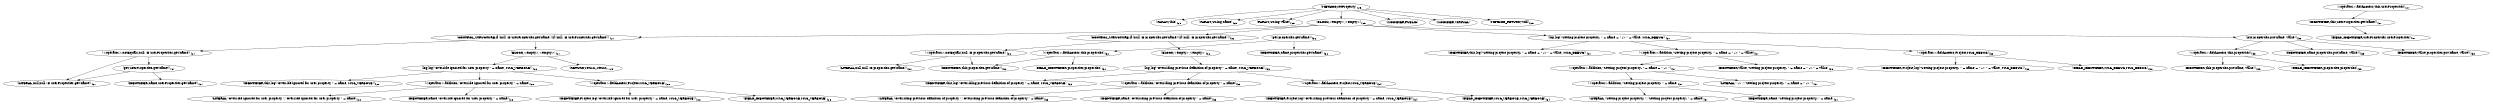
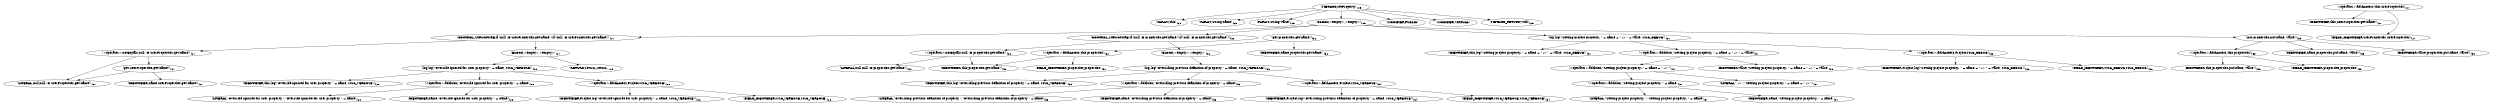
  digraph {
    n1 [label=<(METHOD,setProperty)<SUB>425</SUB>>]
    n2 [label=<(PARAM,this)<SUB>425</SUB>>]
    n3 [label=<(PARAM,String name)<SUB>425</SUB>>]
    n4 [label=<(PARAM,String value)<SUB>425</SUB>>]
    n5 [label=<(BLOCK,&lt;empty&gt;,&lt;empty&gt;)<SUB>425</SUB>>]
    n6 [label=<(MODIFIER,PUBLIC)>]
    n7 [label=<(MODIFIER,VIRTUAL)>]
    n8 [label=<(METHOD_RETURN,void)<SUB>425</SUB>>]
    n9 [label=<(CONTROL_STRUCTURE,if (null != userProperties.get(name)),if (null != userProperties.get(name)))<SUB>427</SUB>>]
    n10 [label=<(CONTROL_STRUCTURE,if (null != properties.get(name)),if (null != properties.get(name)))<SUB>432</SUB>>]
    n11 [label=<(log,log(&quot;Setting project property: &quot; + name + &quot; -&gt; &quot; + value, MSG_DEBUG))<SUB>437</SUB>>]
    n12 [label=<(put,properties.put(name, value))<SUB>439</SUB>>]
    n13 [label=<(&lt;operator&gt;.notEquals,null != userProperties.get(name))<SUB>427</SUB>>]
    n14 [label=<(BLOCK,&lt;empty&gt;,&lt;empty&gt;)<SUB>427</SUB>>]
    n15 [label=<(&lt;operator&gt;.notEquals,null != properties.get(name))<SUB>432</SUB>>]
    n16 [label=<(BLOCK,&lt;empty&gt;,&lt;empty&gt;)<SUB>432</SUB>>]
    n17 [label=<(IDENTIFIER,this,log(&quot;Setting project property: &quot; + name + &quot; -&gt; &quot; + value, MSG_DEBUG))<SUB>437</SUB>>]
    n18 [label=<(&lt;operator&gt;.addition,&quot;Setting project property: &quot; + name + &quot; -&gt; &quot; + value)<SUB>437</SUB>>]
    n19 [label=<(&lt;operator&gt;.fieldAccess,Project.MSG_DEBUG)<SUB>438</SUB>>]
    n20 [label=<(&lt;operator&gt;.fieldAccess,this.properties)<SUB>439</SUB>>]
    n21 [label=<(IDENTIFIER,name,properties.put(name, value))<SUB>439</SUB>>]
    n22 [label=<(IDENTIFIER,value,properties.put(name, value))<SUB>439</SUB>>]
    n23 [label=<(LITERAL,null,null != userProperties.get(name))<SUB>427</SUB>>]
    n24 [label=<(get,userProperties.get(name))<SUB>467</SUB>>]
    n25 [label=<(log,log(&quot;Override ignored for user property &quot; + name, MSG_VERBOSE))<SUB>428</SUB>>]
    n26 [label=<(RETURN,return;,return;)<SUB>129</SUB>>]
    n27 [label=<(IDENTIFIER,name,userProperties.get(name))<SUB>427</SUB>>]
    n28 [label=<(&lt;operator&gt;.fieldAccess,this.userProperties)<SUB>427</SUB>>]
    n29 [label=<(IDENTIFIER,this,userProperties.get(name))<SUB>427</SUB>>]
-   n30 [label=<(FIELD_IDENTIFIER,userProperties,userProperties)<SUB>457</SUB>>]
+   n30 [label=<(FIELD_IDENTIFIER,userProperties,userProperties)<SUB>427</SUB>>]
    n31 [label=<(IDENTIFIER,this,log(&quot;Override ignored for user property &quot; + name, MSG_VERBOSE))<SUB>428</SUB>>]
    n32 [label=<(&lt;operator&gt;.addition,&quot;Override ignored for user property &quot; + name)<SUB>428</SUB>>]
    n33 [label=<(&lt;operator&gt;.fieldAccess,Project.MSG_VERBOSE)<SUB>428</SUB>>]
    n34 [label=<(LITERAL,&quot;Override ignored for user property &quot;,&quot;Override ignored for user property &quot; + name)<SUB>428</SUB>>]
    n35 [label=<(IDENTIFIER,name,&quot;Override ignored for user property &quot; + name)<SUB>428</SUB>>]
    n36 [label=<(IDENTIFIER,Project,log(&quot;Override ignored for user property &quot; + name, MSG_VERBOSE))<SUB>428</SUB>>]
    n37 [label=<(FIELD_IDENTIFIER,MSG_VERBOSE,MSG_VERBOSE)<SUB>428</SUB>>]
    n38 [label=<(LITERAL,null,null != properties.get(name))<SUB>432</SUB>>]
    n39 [label=<(IDENTIFIER,this,properties.get(name))<SUB>432</SUB>>]
    n40 [label=<(log,log(&quot;Overriding previous definition of property &quot; + name, MSG_VERBOSE))<SUB>433</SUB>>]
    n41 [label=<(get,properties.get(name))<SUB>432</SUB>>]
    n42 [label=<(&lt;operator&gt;.fieldAccess,this.properties)<SUB>432</SUB>>]
    n43 [label=<(IDENTIFIER,name,properties.get(name))<SUB>432</SUB>>]
    n44 [label=<(FIELD_IDENTIFIER,properties,properties)<SUB>432</SUB>>]
    n45 [label=<(IDENTIFIER,this,log(&quot;Overriding previous definition of property &quot; + name, MSG_VERBOSE))<SUB>433</SUB>>]
    n46 [label=<(&lt;operator&gt;.addition,&quot;Overriding previous definition of property &quot; + name)<SUB>433</SUB>>]
    n47 [label=<(&lt;operator&gt;.fieldAccess,Project.MSG_VERBOSE)<SUB>434</SUB>>]
    n48 [label=<(LITERAL,&quot;Overriding previous definition of property &quot;,&quot;Overriding previous definition of property &quot; + name)<SUB>433</SUB>>]
    n49 [label=<(IDENTIFIER,name,&quot;Overriding previous definition of property &quot; + name)<SUB>433</SUB>>]
    n50 [label=<(IDENTIFIER,Project,log(&quot;Overriding previous definition of property &quot; + name, MSG_VERBOSE))<SUB>434</SUB>>]
    n51 [label=<(FIELD_IDENTIFIER,MSG_VERBOSE,MSG_VERBOSE)<SUB>434</SUB>>]
    n52 [label=<(&lt;operator&gt;.addition,&quot;Setting project property: &quot; + name + &quot; -&gt; &quot;)<SUB>437</SUB>>]
    n53 [label=<(IDENTIFIER,value,&quot;Setting project property: &quot; + name + &quot; -&gt; &quot; + value)<SUB>438</SUB>>]
    n54 [label=<(IDENTIFIER,Project,log(&quot;Setting project property: &quot; + name + &quot; -&gt; &quot; + value, MSG_DEBUG))<SUB>438</SUB>>]
    n55 [label=<(FIELD_IDENTIFIER,MSG_DEBUG,MSG_DEBUG)<SUB>438</SUB>>]
    n56 [label=<(&lt;operator&gt;.addition,&quot;Setting project property: &quot; + name)<SUB>437</SUB>>]
    n57 [label=<(LITERAL,&quot; -&gt; &quot;,&quot;Setting project property: &quot; + name + &quot; -&gt; &quot;)<SUB>437</SUB>>]
    n58 [label=<(LITERAL,&quot;Setting project property: &quot;,&quot;Setting project property: &quot; + name)<SUB>437</SUB>>]
    n59 [label=<(IDENTIFIER,name,&quot;Setting project property: &quot; + name)<SUB>437</SUB>>]
    n60 [label=<(IDENTIFIER,this,properties.put(name, value))<SUB>439</SUB>>]
    n61 [label=<(FIELD_IDENTIFIER,properties,properties)<SUB>439</SUB>>]
    n1 -> n2
    n1 -> n3
    n1 -> n4
    n1 -> n5
    n1 -> n6
    n1 -> n7
    n1 -> n8
    n5 -> n9
    n5 -> n10
    n5 -> n11
    n5 -> n12
    n9 -> n13
    n9 -> n14
    n10 -> n15
    n10 -> n16
    n11 -> n17
    n11 -> n18
    n11 -> n19
    n12 -> n20
    n12 -> n21
    n12 -> n22
    n13 -> n23
    n13 -> n24
    n14 -> n25
    n14 -> n26
    n15 -> n38
    n15 -> n39
    n16 -> n40
    n18 -> n52
    n18 -> n53
    n19 -> n54
    n19 -> n55
    n20 -> n60
    n20 -> n61
    n24 -> n23
    n24 -> n27
    n25 -> n31
    n25 -> n32
    n25 -> n33
    n28 -> n29
-   n29 -> n30
+   n28 -> n30
    n32 -> n34
    n32 -> n35
    n33 -> n36
    n33 -> n37
    n40 -> n45
    n40 -> n46
    n40 -> n47
    n41 -> n42
    n41 -> n43
    n42 -> n39
    n42 -> n44
    n46 -> n48
    n46 -> n49
    n47 -> n50
    n47 -> n51
    n52 -> n56
    n52 -> n57
    n56 -> n58
    n56 -> n59
  }
